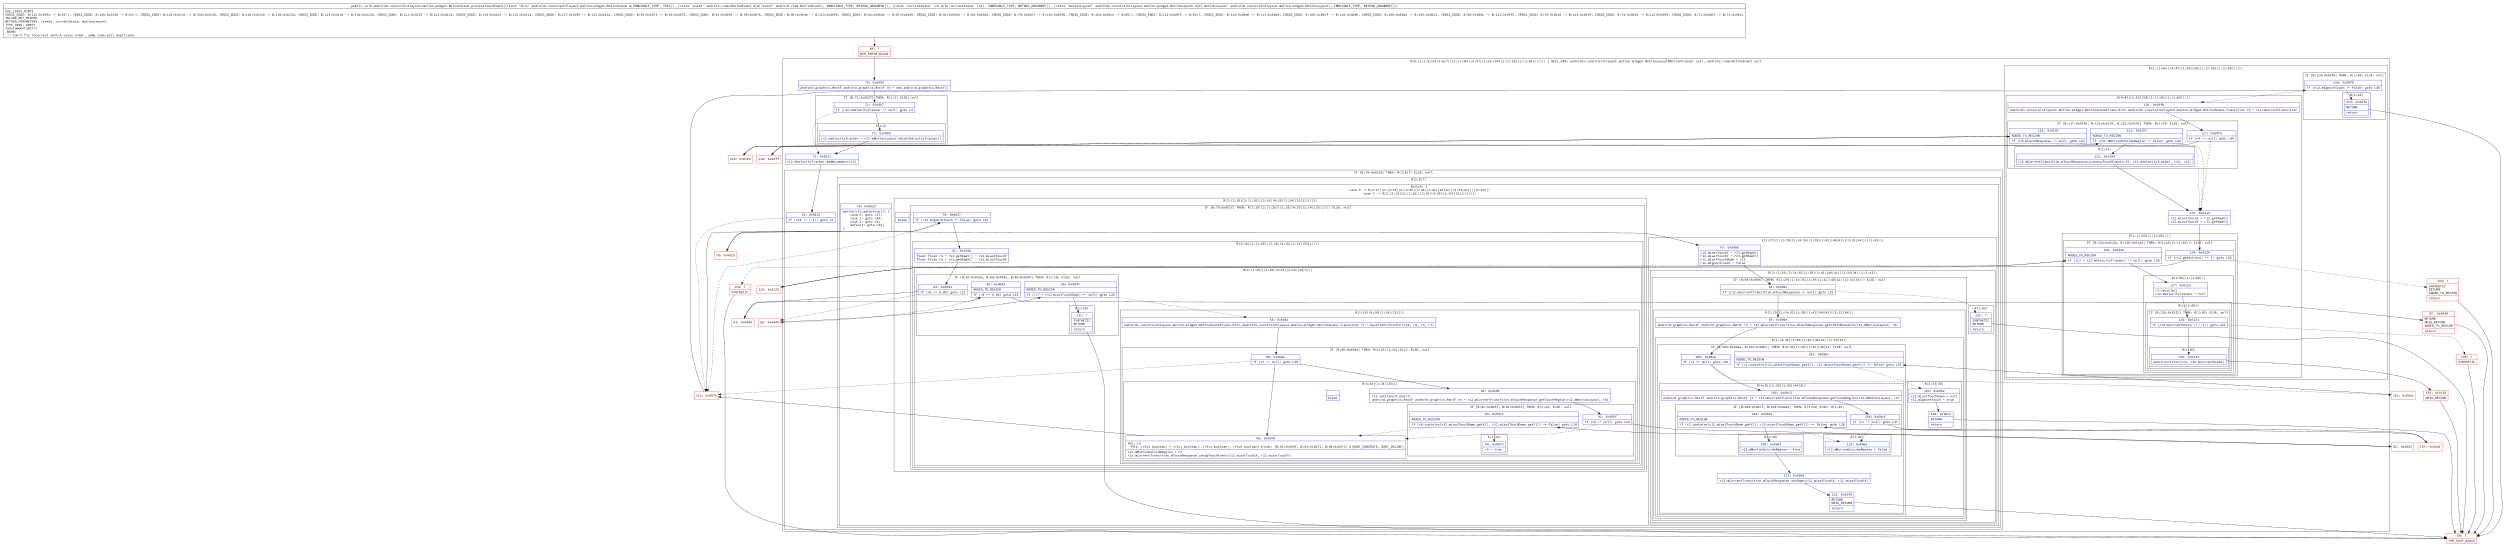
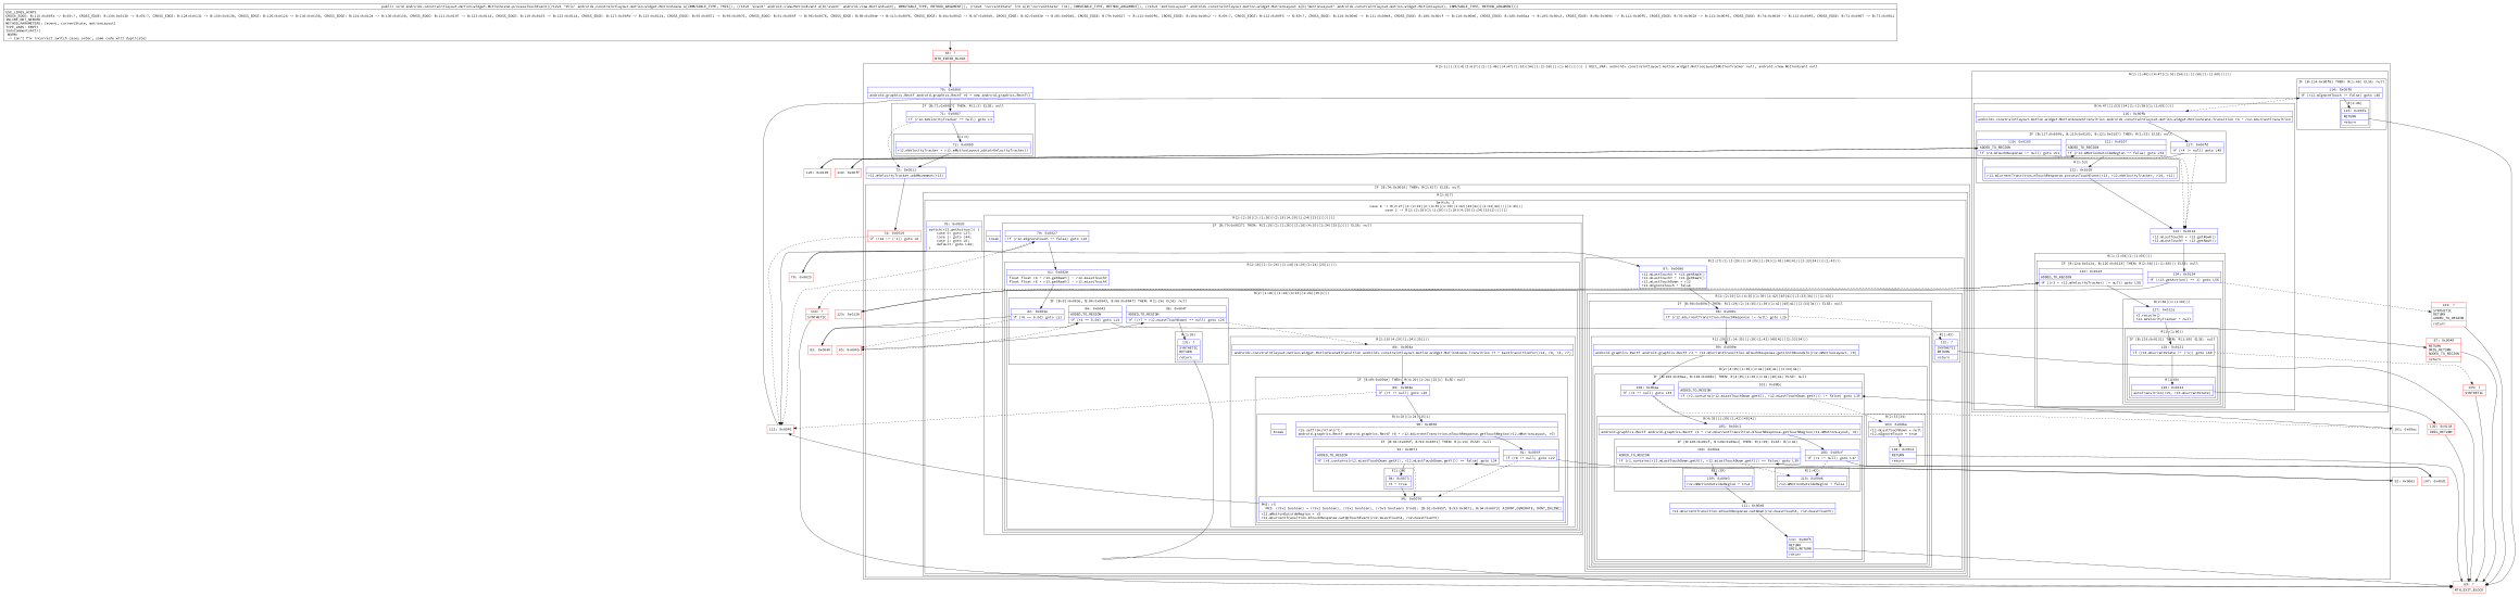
  digraph {
    fontname="Source Code Pro"
    node [color=blue fontname="Source Code Pro" shape=record]
    edge [fontname="Source Code Pro"]
    n1 [label="{72\:\ 0x0009|r12.mVelocityTracker = r12.mMotionLayout.obtainVelocityTracker()\l}"]
    n2 [label="{71\:\ 0x0007|if (r12.mVelocityTracker == null) goto L3\l}"]
    n3 [label="{109\:\ 0x00e3|r12.mMotionOutsideRegion = true\l}"]
    n4 [label="{110\:\ 0x00e6|r12.mMotionOutsideRegion = false\l}"]
    n5 [label="{106\:\ 0x00cf|if (r1 != null) goto L37\l}"]
    n6 [label="{108\:\ 0x00e1|ADDED_TO_REGION\l|if (r1.contains(r12.mLastTouchDown.getX(), r12.mLastTouchDown.getY()) == false) goto L39\l}"]
    n7 [label="{105\:\ 0x00c3|android.graphics.RectF android.graphics.RectF r1 = r12.mCurrentTransition.mTouchResponse.getTouchRegion(r12.mMotionLayout, r0)\l}"]
    n8 [label="{111\:\ 0x00e8|r12.mCurrentTransition.mTouchResponse.setDown(r12.mLastTouchX, r12.mLastTouchY)\l}"]
    n9 [label="{112\:\ 0x00f5|RETURN\lORIG_RETURN\l|return\l}"]
    n10 [label="{100\:\ 0x00aa|if (r2 == null) goto L35\l}"]
    n11 [label="{102\:\ 0x00bc|ADDED_TO_REGION\l|if (r2.contains(r12.mLastTouchDown.getX(), r12.mLastTouchDown.getY()) != false) goto L35\l}"]
    n12 [label="{103\:\ 0x00be|r12.mLastTouchDown = null\lr12.mIgnoreTouch = true\l}"]
    n13 [label="{104\:\ 0x00c2|RETURN\l|return\l}"]
    n14 [label="{99\:\ 0x009e|android.graphics.RectF android.graphics.RectF r2 = r12.mCurrentTransition.mTouchResponse.getLimitBoundsTo(r12.mMotionLayout, r0)\l}"]
    n15 [label="{98\:\ 0x009c|if (r12.mCurrentTransition.mTouchResponse != null) goto L29\l}"]
    n16 [label="{132\:\ ?|SYNTHETIC\lRETURN\l|return\l}"]
    n17 [label="{97\:\ 0x0086|r12.mLastTouchX = r13.getRawX()\lr12.mLastTouchY = r13.getRawY()\lr12.mLastTouchDown = r13\lr12.mIgnoreTouch = false\l}"]
    n18 [label="{131\:\ ?|SYNTHETIC\lRETURN\l|return\l}"]
    n19 [label="{82\:\ 0x003e|if (r6 == 0.0d) goto L12\l}"]
    n20 [label="{84\:\ 0x0043|ADDED_TO_REGION\l|if (r4 == 0.0d) goto L14\l}"]
    n21 [label="{86\:\ 0x0047|ADDED_TO_REGION\l|if ((r7 = r12.mLastTouchDown) == null) goto L26\l}"]
    n22 [label="{94\:\ 0x0073|r5 = true\l}"]
    n23 [label="{91\:\ 0x005f|if (r8 != null) goto L22\l}"]
    n24 [label="{93\:\ 0x0071|ADDED_TO_REGION\l|if (r8.contains(r12.mLastTouchDown.getX(), r12.mLastTouchDown.getY()) == false) goto L24\l}"]
    n25 [label="{90\:\ 0x0050|r15.setTransition(r7)\landroid.graphics.RectF android.graphics.RectF r8 = r12.mCurrentTransition.mTouchResponse.getTouchRegion(r12.mMotionLayout, r0)\l}"]
    n26 [label="{96\:\ 0x0076|PHI: r5 \l  PHI: (r5v2 boolean) = (r5v1 boolean), (r5v1 boolean), (r5v5 boolean) binds: [B:91:0x005f, B:93:0x0071, B:94:0x0073] A[DONT_GENERATE, DONT_INLINE]\l|r12.mMotionOutsideRegion = r5\lr12.mCurrentTransition.mTouchResponse.setUpTouchEvent(r12.mLastTouchX, r12.mLastTouchY)\l}"]
    n27 [label="{|break\l}"]
    n28 [label="{89\:\ 0x004e|if (r7 != null) goto L20\l}"]
    n29 [label="{88\:\ 0x004a|androidx.constraintlayout.motion.widget.MotionScene$Transition androidx.constraintlayout.motion.widget.MotionScene.Transition r7 = bestTransitionFor(r14, r6, r4, r7)\l}"]
    n30 [label="{81\:\ 0x002b|float float r4 = r13.getRawY() \- r12.mLastTouchY\lfloat float r6 = r13.getRawX() \- r12.mLastTouchX\l}"]
    n31 [label="{79\:\ 0x0027|if (r12.mIgnoreTouch == false) goto L10\l}"]
    n32 [label="{|break\l}"]
    n33 [label="{76\:\ 0x0020|switch(r13.getAction()) \{\l    case 0: goto L27;\l    case 1: goto L44;\l    case 2: goto L8;\l    default: goto L44;\l\}\l}"]
-   n34 [label="{74\:\ 0x0019|if (r14 != (\-1)) goto L6\l}"]
+   n34 [color=red label="{74\:\ 0x0019|if (r14 != (\-1)) goto L6\l}"]
    n35 [label="{115\:\ 0x00fa|RETURN\l|return\l}"]
    n36 [label="{114\:\ 0x00f8|if (r12.mIgnoreTouch != false) goto L46\l}"]
    n37 [label="{122\:\ 0x0109|r12.mCurrentTransition.mTouchResponse.processTouchEvent(r13, r12.mVelocityTracker, r14, r12)\l}"]
    n38 [label="{117\:\ 0x00fd|if (r4 != null) goto L49\l}"]
    n39 [label="{119\:\ 0x0103|ADDED_TO_REGION\l|if (r4.mTouchResponse != null) goto L51\l}"]
    n40 [label="{121\:\ 0x0107|ADDED_TO_REGION\l|if (r12.mMotionOutsideRegion == false) goto L53\l}"]
    n41 [label="{129\:\ 0x0133|autoTransition(r15, r15.mCurrentState)\l}"]
    n42 [label="{128\:\ 0x0131|if (r15.mCurrentState != (\-1)) goto L60\l}"]
    n43 [label="{127\:\ 0x012a|r3.recycle()\lr12.mVelocityTracker = null\l}"]
    n44 [label="{124\:\ 0x0124|if (r13.getAction() == 1) goto L56\l}"]
    n45 [label="{126\:\ 0x0128|ADDED_TO_REGION\l|if ((r3 = r12.mVelocityTracker) != null) goto L58\l}"]
    n46 [label="{116\:\ 0x00fb|androidx.constraintlayout.motion.widget.MotionScene$Transition androidx.constraintlayout.motion.widget.MotionScene.Transition r4 = r12.mCurrentTransition\l}"]
    n47 [label="{123\:\ 0x0114|r12.mLastTouchX = r13.getRawX()\lr12.mLastTouchY = r13.getRawY()\l}"]
    n48 [label="{70\:\ 0x0000|android.graphics.RectF android.graphics.RectF r0 = new android.graphics.RectF()\l}"]
    n49 [label="{73\:\ 0x0011|r12.mVelocityTracker.addMovement(r13)\l}"]
    n50 [color=red label="{107\:\ 0x00d1}"]
    n51 [color=red label="{69\:\ ?|MTH_EXIT_BLOCK\l}"]
    n52 [color=red label="{101\:\ 0x00ac}"]
    n53 [color=red label="{83\:\ 0x0040}"]
    n54 [color=red label="{85\:\ 0x0045}"]
    n55 [color=red label="{87\:\ 0x0049|RETURN\lORIG_RETURN\lADDED_TO_REGION\l|return\l}"]
    n56 [color=red label="{92\:\ 0x0061}"]
    n57 [color=red label="{113\:\ 0x00f6}"]
    n58 [color=red label="{78\:\ 0x0025}"]
    n59 [color=red label="{118\:\ 0x00ff}"]
    n60 [color=red label="{120\:\ 0x0105}"]
    n61 [color=red label="{130\:\ 0x0138|ORIG_RETURN\l}"]
    n62 [color=red label="{135\:\ ?|SYNTHETIC\l}"]
    n63 [color=red label="{125\:\ 0x0126}"]
    n64 [color=red label="{133\:\ ?|SYNTHETIC\lRETURN\lADDED_TO_REGION\l|return\l}"]
    n65 [color=red label="{134\:\ ?|SYNTHETIC\l}"]
    n66 [color=red label="{68\:\ ?|MTH_ENTER_BLOCK\l}"]
    n67 [label="{public void androidx.constraintlayout.motion.widget.MotionScene.processTouchEvent((r12v0 'this' androidx.constraintlayout.motion.widget.MotionScene A[IMMUTABLE_TYPE, THIS]), (r13v0 'event' android.view.MotionEvent A[D('event' android.view.MotionEvent), IMMUTABLE_TYPE, METHOD_ARGUMENT]), (r14v0 'currentState' int A[D('currentState' int), IMMUTABLE_TYPE, METHOD_ARGUMENT]), (r15v0 'motionLayout' androidx.constraintlayout.motion.widget.MotionLayout A[D('motionLayout' androidx.constraintlayout.motion.widget.MotionLayout), IMMUTABLE_TYPE, METHOD_ARGUMENT]))  | USE_LINES_HINTS\lCROSS_EDGE: B:115:0x00fa \-\> B:69:?, CROSS_EDGE: B:130:0x0138 \-\> B:69:?, CROSS_EDGE: B:128:0x0131 \-\> B:130:0x0138, CROSS_EDGE: B:126:0x0128 \-\> B:130:0x0138, CROSS_EDGE: B:124:0x0124 \-\> B:130:0x0138, CROSS_EDGE: B:121:0x0107 \-\> B:123:0x0114, CROSS_EDGE: B:119:0x0103 \-\> B:123:0x0114, CROSS_EDGE: B:117:0x00fd \-\> B:123:0x0114, CROSS_EDGE: B:93:0x0071 \-\> B:96:0x0076, CROSS_EDGE: B:91:0x005f \-\> B:96:0x0076, CROSS_EDGE: B:89:0x004e \-\> B:113:0x00f6, CROSS_EDGE: B:84:0x0043 \-\> B:87:0x0049, CROSS_EDGE: B:82:0x003e \-\> B:85:0x0045, CROSS_EDGE: B:79:0x0027 \-\> B:113:0x00f6, CROSS_EDGE: B:104:0x00c2 \-\> B:69:?, CROSS_EDGE: B:112:0x00f5 \-\> B:69:?, CROSS_EDGE: B:110:0x00e6 \-\> B:111:0x00e8, CROSS_EDGE: B:106:0x00cf \-\> B:110:0x00e6, CROSS_EDGE: B:100:0x00aa \-\> B:105:0x00c3, CROSS_EDGE: B:98:0x009c \-\> B:112:0x00f5, CROSS_EDGE: B:76:0x0020 \-\> B:113:0x00f6, CROSS_EDGE: B:74:0x0019 \-\> B:113:0x00f6, CROSS_EDGE: B:71:0x0007 \-\> B:73:0x0011\lINLINE_NOT_NEEDED\lMETHOD_PARAMETERS: [event, currentState, motionLayout]\lTYPE_VARS: EMPTY\lJadxCommentsAttr\{\l WARN: \l \-\> Can't fix incorrect switch cases order, some code will duplicate\}\l}" color=""]
    subgraph cluster_1 {
      label="R(5:1|(1:3)|4|(2:6|7)|(2:(1:46)|(4:47|(1:53)|54|(1:(2:58|(1:(1:60))))))) | DECL_VAR: androidx.constraintlayout.motion.widget.MotionLayout$MotionTracker null, android.view.MotionEvent null\l"
      n48
      n49
      subgraph cluster_2 {
        label="IF [B:71:0x0007] THEN: R(1:3) ELSE: null"
        n2
        subgraph cluster_3 {
          label="R(1:3)"
          n1
        }
      }
      subgraph cluster_4 {
        label="IF [B:74:0x0019] THEN: R(2:6|7) ELSE: null"
        n34
        subgraph cluster_5 {
          label="R(2:6|7)"
          subgraph cluster_6 {
            label="Switch: 2\n case 0 -> R(2:27|(2:(2:29|(2:(4:35|(1:39)(1:42)|40|41)|(2:33|34)))|(1:43)))\n case 2 -> R(2:(2:10|(2:(1:26)|(2:18|(4:20|(1:24)|25|1))))|1)"
            n33
            subgraph cluster_7 {
              label="R(2:27|(2:(2:29|(2:(4:35|(1:39)(1:42)|40|41)|(2:33|34)))|(1:43)))"
              n17
              subgraph cluster_8 {
                label="R(2:(2:29|(2:(4:35|(1:39)(1:42)|40|41)|(2:33|34)))|(1:43))"
                subgraph cluster_9 {
                  label="IF [B:98:0x009c] THEN: R(2:29|(2:(4:35|(1:39)(1:42)|40|41)|(2:33|34))) ELSE: null"
                  n15
                  subgraph cluster_10 {
                    label="R(2:29|(2:(4:35|(1:39)(1:42)|40|41)|(2:33|34)))"
                    n14
                    subgraph cluster_11 {
                      label="R(2:(4:35|(1:39)(1:42)|40|41)|(2:33|34))"
                      subgraph cluster_12 {
                        label="IF [B:100:0x00aa, B:102:0x00bc] THEN: R(4:35|(1:39)(1:42)|40|41) ELSE: null"
                        n10
                        n11
                        subgraph cluster_13 {
                          label="R(4:35|(1:39)(1:42)|40|41)"
                          n7
                          n8
                          n9
                          subgraph cluster_14 {
                            label="IF [B:106:0x00cf, B:108:0x00e1] THEN: R(1:39) ELSE: R(1:42)"
                            n5
                            n6
                            subgraph cluster_15 {
                              label="R(1:39)"
                              n3
                            }
                            subgraph cluster_16 {
                              label="R(1:42)"
                              n4
                            }
                          }
                        }
                      }
                      subgraph cluster_17 {
                        label="R(2:33|34)"
                        n12
                        n13
                      }
                    }
                  }
                }
                subgraph cluster_18 {
                  label="R(1:43)"
                  n16
                }
              }
            }
            subgraph cluster_19 {
              label="R(2:(2:10|(2:(1:26)|(2:18|(4:20|(1:24)|25|1))))|1)"
              n32
              subgraph cluster_20 {
                label="IF [B:79:0x0027] THEN: R(2:10|(2:(1:26)|(2:18|(4:20|(1:24)|25|1)))) ELSE: null"
                n31
                subgraph cluster_21 {
                  label="R(2:10|(2:(1:26)|(2:18|(4:20|(1:24)|25|1))))"
                  n30
                  subgraph cluster_22 {
                    label="R(2:(1:26)|(2:18|(4:20|(1:24)|25|1)))"
                    subgraph cluster_23 {
                      label="IF [B:82:0x003e, B:84:0x0043, B:86:0x0047] THEN: R(1:26) ELSE: null"
                      n19
                      n20
                      n21
                      subgraph cluster_24 {
                        label="R(1:26)"
                        n18
                      }
                    }
                    subgraph cluster_25 {
                      label="R(2:18|(4:20|(1:24)|25|1))"
                      n29
                      subgraph cluster_26 {
                        label="IF [B:89:0x004e] THEN: R(4:20|(1:24)|25|1) ELSE: null"
                        n28
                        subgraph cluster_27 {
                          label="R(4:20|(1:24)|25|1)"
                          n25
                          n26
                          n27
                          subgraph cluster_28 {
                            label="IF [B:91:0x005f, B:93:0x0071] THEN: R(1:24) ELSE: null"
                            n23
                            n24
                            subgraph cluster_29 {
                              label="R(1:24)"
                              n22
                            }
                          }
                        }
                      }
                    }
                  }
                }
              }
            }
          }
        }
      }
      subgraph cluster_30 {
        label="R(2:(1:46)|(4:47|(1:53)|54|(1:(2:58|(1:(1:60))))))"
        subgraph cluster_31 {
          label="IF [B:114:0x00f8] THEN: R(1:46) ELSE: null"
          n36
          subgraph cluster_32 {
            label="R(1:46)"
            n35
          }
        }
        subgraph cluster_33 {
          label="R(4:47|(1:53)|54|(1:(2:58|(1:(1:60)))))"
          n46
          n47
          subgraph cluster_34 {
            label="IF [B:117:0x00fd, B:119:0x0103, B:121:0x0107] THEN: R(1:53) ELSE: null"
            n38
            n39
            n40
            subgraph cluster_35 {
              label="R(1:53)"
              n37
            }
          }
          subgraph cluster_36 {
            label="R(1:(2:58|(1:(1:60))))"
            subgraph cluster_37 {
              label="IF [B:124:0x0124, B:126:0x0128] THEN: R(2:58|(1:(1:60))) ELSE: null"
              n44
              n45
              subgraph cluster_38 {
                label="R(2:58|(1:(1:60)))"
                n43
                subgraph cluster_39 {
                  label="R(1:(1:60))"
                  subgraph cluster_40 {
                    label="IF [B:128:0x0131] THEN: R(1:60) ELSE: null"
                    n42
                    subgraph cluster_41 {
                      label="R(1:60)"
                      n41
                    }
                  }
                }
              }
            }
          }
        }
      }
    }
    n1 -> n49
    n2 -> n1
    n2 -> n49 [style=dashed]
    n3 -> n8
    n5 -> n4 [style=dashed]
    n5 -> n50
    n6 -> n3
    n6 -> n4 [style=dashed]
    n7 -> n5
    n8 -> n9
    n9 -> n51
    n10 -> n7
    n10 -> n52 [style=dashed]
    n11 -> n12 [style=dashed]
    n12 -> n13
    n13 -> n51
    n14 -> n10
    n15 -> n14
    n15 -> n16 [style=dashed]
    n16 -> n51
    n17 -> n15
    n18 -> n51
    n19 -> n53
    n19 -> n54 [style=dashed]
    n20 -> n54 [style=dashed]
    n20 -> n55
    n21 -> n18
    n21 -> n29 [style=dashed]
-   n28 -> n26
+   n22 -> n26
    n23 -> n26 [style=dashed]
    n23 -> n56
    n24 -> n22
    n24 -> n26 [style=dashed]
    n25 -> n23
    n26 -> n57
    n28 -> n25
    n28 -> n57 [style=dashed]
    n29 -> n28
    n30 -> n19
    n31 -> n30
    n31 -> n57 [style=dashed]
    n33 -> n17
    n33 -> n57
    n33 -> n58
    n34 -> n57 [style=dashed]
    n35 -> n51
    n36 -> n35
    n36 -> n46 [style=dashed]
    n37 -> n47
    n38 -> n47 [style=dashed]
    n38 -> n59
    n39 -> n47 [style=dashed]
    n39 -> n60
    n40 -> n37
    n40 -> n47 [style=dashed]
    n41 -> n61
    n42 -> n41
    n42 -> n62 [style=dashed]
    n43 -> n42
    n44 -> n63
    n44 -> n64 [style=dashed]
    n45 -> n43
    n45 -> n65 [style=dashed]
    n46 -> n38
    n47 -> n44
    n48 -> n2
    n49 -> n34
    n50 -> n6
    n52 -> n11
    n53 -> n20
    n54 -> n21
    n55 -> n51
    n56 -> n24
    n57 -> n36
    n58 -> n31
    n59 -> n39
    n60 -> n40
    n61 -> n51
    n62 -> n51
    n63 -> n45
    n64 -> n51
    n65 -> n51
    n66 -> n48
    n67 -> n66
  }
